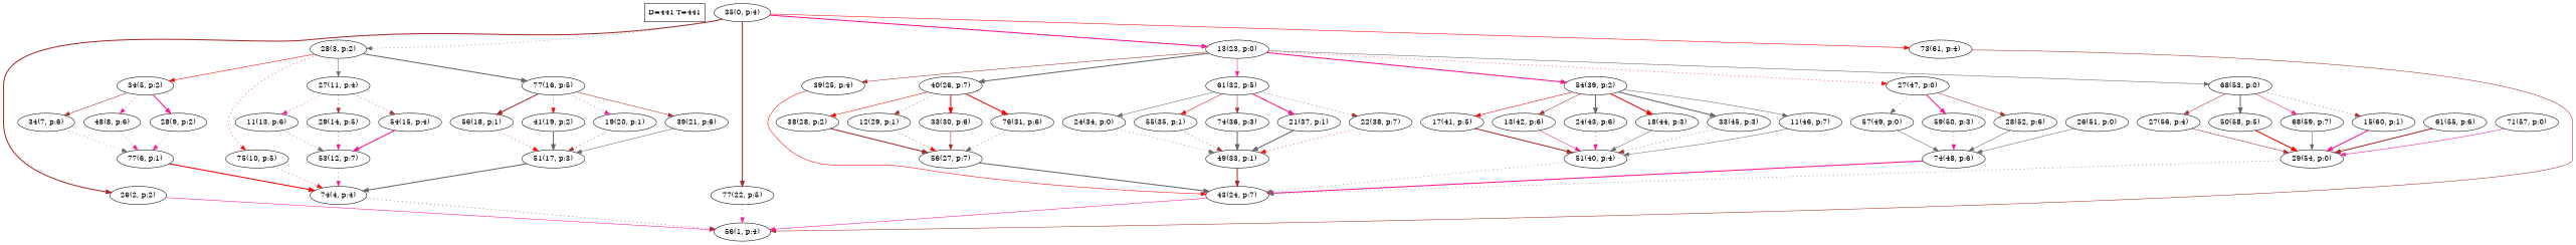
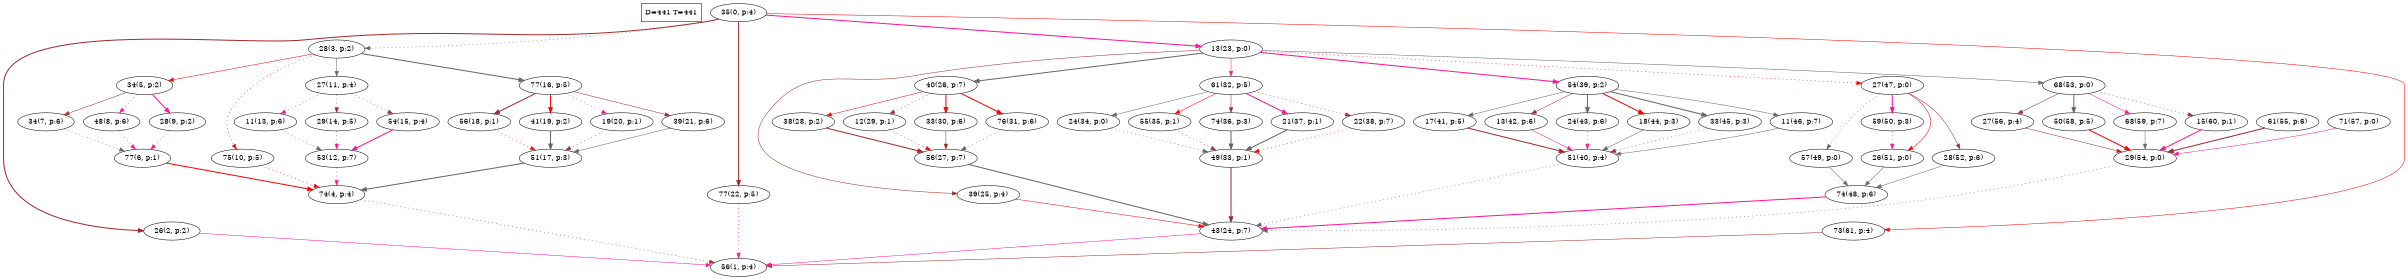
  digraph {
    edge [color=gray40 style=dotted]
    n1 [label="D=441 T=441" shape=box]
    n2 [label="35(0, p:4)"]
    n3 [label="26(2, p:2)"]
    n4 [label="28(3, p:2)"]
    n5 [label="77(22, p:5)"]
    n6 [label="13(23, p:0)"]
    n7 [label="73(61, p:4)"]
    n8 [label="56(1, p:4)"]
    n9 [label="34(5, p:2)"]
    n10 [label="75(10, p:5)"]
    n11 [label="27(11, p:4)"]
    n12 [label="77(16, p:5)"]
    n13 [label="39(25, p:4)"]
    n14 [label="40(26, p:7)"]
    n15 [label="61(32, p:5)"]
    n16 [label="54(39, p:2)"]
    n17 [label="27(47, p:0)"]
    n18 [label="68(53, p:0)"]
    n19 [label="34(7, p:6)"]
    n20 [label="48(8, p:6)"]
    n21 [label="28(9, p:2)"]
    n22 [label="74(4, p:4)"]
    n23 [label="11(13, p:6)"]
    n24 [label="29(14, p:5)"]
    n25 [label="54(15, p:4)"]
    n26 [label="56(18, p:1)"]
    n27 [label="41(19, p:2)"]
    n28 [label="19(20, p:1)"]
    n29 [label="39(21, p:6)"]
    n30 [label="77(6, p:1)"]
    n31 [label="53(12, p:7)"]
    n32 [label="51(17, p:3)"]
    n33 [label="43(24, p:7)"]
    n34 [label="38(28, p:2)"]
    n35 [label="12(29, p:1)"]
    n36 [label="33(30, p:6)"]
    n37 [label="76(31, p:6)"]
    n38 [label="24(34, p:0)"]
    n39 [label="55(35, p:1)"]
    n40 [label="74(36, p:3)"]
    n41 [label="21(37, p:1)"]
    n42 [label="22(38, p:7)"]
    n43 [label="17(41, p:5)"]
    n44 [label="13(42, p:6)"]
    n45 [label="24(43, p:6)"]
    n46 [label="18(44, p:3)"]
    n47 [label="33(45, p:3)"]
    n48 [label="11(46, p:7)"]
    n49 [label="57(49, p:0)"]
    n50 [label="59(50, p:3)"]
    n51 [label="26(51, p:0)"]
    n52 [label="28(52, p:6)"]
    n53 [label="27(56, p:4)"]
    n54 [label="50(58, p:5)"]
    n55 [label="68(59, p:7)"]
    n56 [label="15(60, p:1)"]
    n57 [label="56(27, p:7)"]
    n58 [label="49(33, p:1)"]
    n59 [label="51(40, p:4)"]
    n60 [label="74(48, p:6)"]
    n61 [label="61(55, p:6)"]
    n62 [label="29(54, p:0)"]
    n63 [label="71(57, p:0)"]
    n2 -> n3 [color=brown style=bold]
    n2 -> n4
    n2 -> n5 [color=brown style=bold]
    n2 -> n6 [color=deeppink style=bold]
    n2 -> n7 [color=red style=solid]
    n3 -> n8 [color=deeppink style=solid]
    n4 -> n9 [color=red style=solid]
    n4 -> n10 [color=red]
    n4 -> n11 [style=solid]
    n4 -> n12 [style=bold]
    n5 -> n8 [color=deeppink]
    n6 -> n13 [color=brown style=solid]
    n6 -> n14 [style=bold]
    n6 -> n15 [color=deeppink style=solid]
    n6 -> n16 [color=deeppink style=bold]
    n6 -> n17 [color=red]
    n6 -> n18 [style=solid]
    n7 -> n8 [color=brown style=solid]
    n9 -> n19 [color=brown style=solid]
    n9 -> n20 [color=deeppink]
    n9 -> n21 [color=deeppink style=bold]
    n10 -> n22 [color=red]
    n11 -> n23 [color=deeppink]
    n11 -> n24 [color=brown]
    n11 -> n25 [color=brown]
    n12 -> n26 [color=brown style=bold]
-   n12 -> n27 [color=red]
+   n12 -> n27 [color=red style=bold]
    n12 -> n28 [color=deeppink]
    n12 -> n29 [color=brown style=solid]
    n13 -> n33 [color=red style=solid]
    n14 -> n34 [color=red style=solid]
    n14 -> n35 [color=brown]
    n14 -> n36 [color=red style=bold]
    n14 -> n37 [color=red style=bold]
    n15 -> n38 [style=solid]
    n15 -> n39 [color=red style=solid]
    n15 -> n40 [color=brown style=solid]
    n15 -> n41 [color=deeppink style=bold]
    n15 -> n42 [color=brown]
-   n16 -> n43 [color=red style=solid]
+   n16 -> n43 [style=solid]
    n16 -> n44 [color=brown style=solid]
    n16 -> n45 [style=bold]
    n16 -> n46 [color=red style=bold]
    n16 -> n47 [style=bold]
    n16 -> n48 [style=solid]
    n17 -> n49
    n17 -> n50 [color=deeppink style=bold]
+   n17 -> n51 [color=red style=solid]
    n17 -> n52 [color=brown style=solid]
    n18 -> n53 [color=brown style=solid]
    n18 -> n54 [style=bold]
    n18 -> n55 [color=deeppink style=solid]
    n18 -> n56 [color=brown]
    n19 -> n30
    n20 -> n30 [color=deeppink]
    n21 -> n30 [color=deeppink]
    n22 -> n8 [color=brown]
    n23 -> n31
    n24 -> n31 [color=deeppink]
    n25 -> n31 [color=deeppink style=bold]
    n26 -> n32 [color=red]
    n27 -> n32 [style=bold]
    n28 -> n32 [color=brown]
    n29 -> n32 [style=solid]
    n30 -> n22 [color=red style=bold]
    n31 -> n22 [color=deeppink]
    n32 -> n22 [style=bold]
    n33 -> n8 [color=deeppink style=solid]
    n34 -> n57 [color=brown style=bold]
    n35 -> n57 [color=red]
    n36 -> n57 [color=brown style=solid]
    n37 -> n57
    n38 -> n58
    n39 -> n58 [color=brown]
    n40 -> n58 [style=bold]
    n41 -> n58 [style=bold]
    n42 -> n58 [color=red]
    n43 -> n59 [color=brown style=bold]
    n44 -> n59 [color=deeppink style=solid]
    n45 -> n59 [color=deeppink]
    n46 -> n59 [style=solid]
    n47 -> n59 [color=brown]
    n48 -> n59 [style=solid]
    n49 -> n60 [style=solid]
-   n50 -> n60 [color=deeppink]
+   n50 -> n51 [color=deeppink]
    n51 -> n60 [style=solid]
    n52 -> n60 [style=solid]
    n53 -> n62 [color=brown style=solid]
    n54 -> n62 [color=red style=bold]
    n55 -> n62 [style=solid]
    n56 -> n62 [color=deeppink style=bold]
    n57 -> n33 [style=bold]
    n58 -> n33 [color=brown style=bold]
    n59 -> n33
    n60 -> n33 [color=deeppink style=bold]
    n61 -> n62 [color=brown style=bold]
    n62 -> n33
    n63 -> n62 [color=deeppink style=solid]
  }
